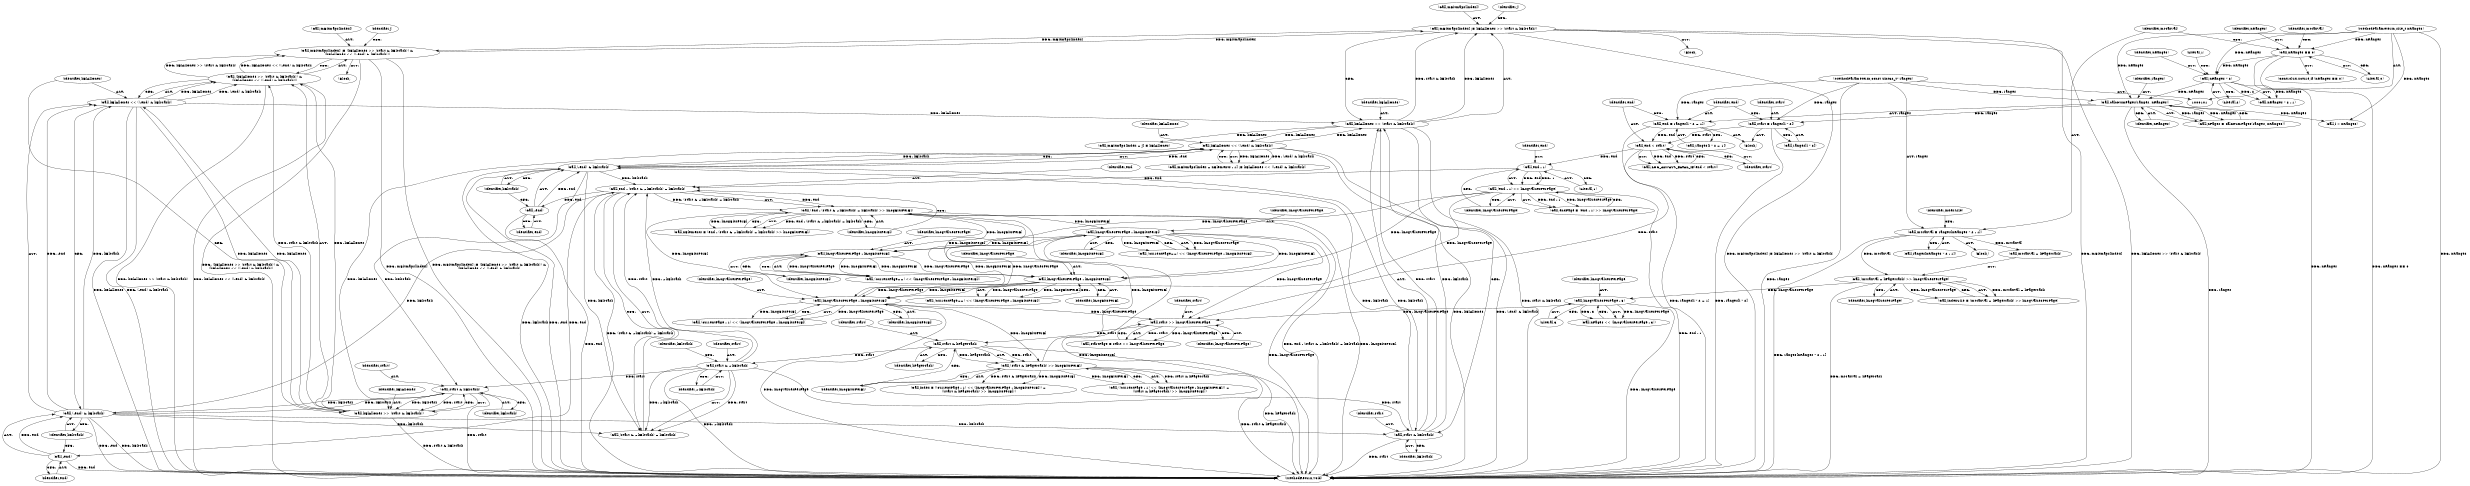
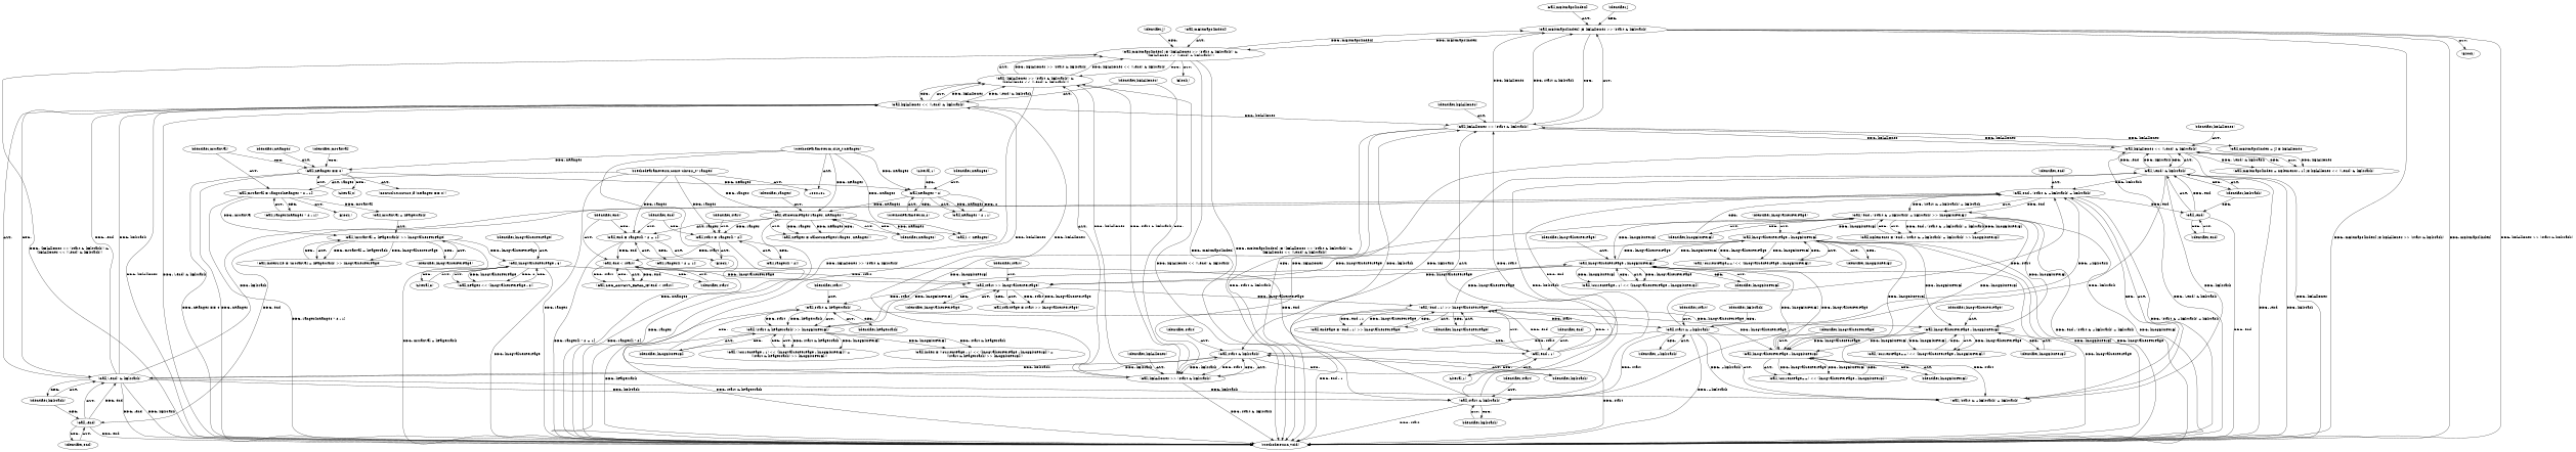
  digraph {
    n1 [label="(Call,mBitmaps[index] |= kElAllOnes >> (start & kElMask))"]
    n2 [label="(Call,mBitmaps[index] |= (kElAllOnes >> (start & kElMask)) &\n (kElAllOnes << ((-end) & kElMask)))"]
    n3 [label="(Call,kElAllOnes >> (start & kElMask))"]
    n4 [label="(MethodReturn,void)"]
    n5 [label="(Block,)"]
    n6 [label="(Call,(kElAllOnes >> (start & kElMask)) &\n (kElAllOnes << ((-end) & kElMask)))"]
    n7 [label="(Block,)"]
    n8 [label="(Call,kElAllOnes << ((-end) & kElMask))"]
    n9 [label="(Call,start & kElMask)"]
    n10 [label="(Call,mBitmaps[index + j] = kElAllOnes)"]
    n11 [label="(Call,kElAllOnes << ((-end) & kElMask))"]
    n12 [label="(Call,(-end) & kElMask)"]
    n13 [label="(Call,kElAllOnes >> (start & kElMask))"]
    n14 [label="(Call,mBitmaps[index + nElements - 1] |= kElAllOnes << ((-end) & kElMask))"]
    n15 [label="(Identifier,kElMask)"]
    n16 [label="(Call,end - (start & ~kElMask) + kElMask)"]
    n17 [label="(Call,start & kElMask)"]
    n18 [label="(Call,(start & ~kElMask) + kElMask)"]
    n19 [label="(Identifier,kElMask)"]
    n20 [label="(Call,-end)"]
    n21 [label="(Call,(end - (start & ~kElMask) + kElMask) >> kLogBitsPerEl)"]
    n22 [label="(Call,-end)"]
    n23 [label="(Call,(-end) & kElMask)"]
    n24 [label="(Identifier,kElMask)"]
    n25 [label="(Identifier,end)"]
    n26 [label="(Call,kLogValuesPerPage - kLogBitsPerEl)"]
    n27 [label="(Call,kLogValuesPerPage - kLogBitsPerEl)"]
    n28 [label="(Call,kLogValuesPerPage - kLogBitsPerEl)"]
    n29 [label="(Call,kLogValuesPerPage - kLogBitsPerEl)"]
    n30 [label="(Call,nElements = (end - (start & ~kElMask) + kElMask) >> kLogBitsPerEl)"]
    n31 [label="(Identifier,kLogBitsPerEl)"]
    n32 [label="(Identifier,end)"]
    n33 [label="(Call,end - 1)"]
    n34 [label="(Call,(end - 1) >> kLogValuesPerPage)"]
    n35 [label="(Literal,1)"]
    n36 [label="(Call,endPage = (end - 1) >> kLogValuesPerPage)"]
    n37 [label="(Identifier,kLogValuesPerPage)"]
    n38 [label="(Call,end < start)"]
    n39 [label="(Call,start >> kLogValuesPerPage)"]
    n40 [label="(Identifier,start)"]
    n41 [label="(Call,LOG_ALWAYS_FATAL_IF(end < start))"]
    n42 [label="(Call,start & kPageMask)"]
    n43 [label="(Call,startPage = start >> kLogValuesPerPage)"]
    n44 [label="(Identifier,kLogValuesPerPage)"]
    n45 [label="(Call,end = ranges[i * 2 + 1])"]
    n46 [label="(Call,ranges[i * 2 + 1])"]
    n47 [label="(Block,)"]
    n48 [label="(Call,calcNumPages(ranges, nRanges))"]
    n49 [label="(Call,start = ranges[i * 2])"]
    n50 [label="(Call,nPages = calcNumPages(ranges, nRanges))"]
    n51 [label="(Call,i < nRanges)"]
    n52 [label="(Identifier,nRanges)"]
    n53 [label="(Call,ranges[i * 2])"]
    n54 [label="(MethodParameterIn,const uint32_t* ranges)"]
    n55 [label="(Call,mMaxVal = ranges[nRanges * 2 - 1])"]
    1000101
    n57 [label="(Call,(mMaxVal + kPageMask) >> kLogValuesPerPage)"]
    n58 [label="(Call,ranges[nRanges * 2 - 1])"]
    n59 [label="(Call,mMaxVal + kPageMask)"]
    n60 [label="(Block,)"]
    n61 [label="(Call,nRanges * 2)"]
-   n62 [label="(Literal,2)"]
+   n62 [label="(MethodParameterIn,2)"]
    n63 [label="(Call,nRanges * 2 - 1)"]
    n64 [label="(Call,nRanges == 0)"]
    n65 [label="(ControlStructure,if (nRanges == 0))"]
    n66 [label="(Literal,0)"]
    n67 [label="(MethodParameterIn,size_t nRanges)"]
    n68 [label="(Call,start & ~kElMask)"]
    n69 [label="(Identifier,~kElMask)"]
    n70 [label="(Call,(start & kPageMask) >> kLogBitsPerEl)"]
    n71 [label="(Identifier,kPageMask)"]
    n72 [label="(Identifier,kLogBitsPerEl)"]
    n73 [label="(Call,index = ((currentPage - 1) << (kLogValuesPerPage - kLogBitsPerEl)) +\n ((start & kPageMask) >> kLogBitsPerEl))"]
    n74 [label="(Call,((currentPage - 1) << (kLogValuesPerPage - kLogBitsPerEl)) +\n ((start & kPageMask) >> kLogBitsPerEl))"]
    n75 [label="(Identifier,kLogBitsPerEl)"]
    n76 [label="(Call,(currentPage++) << (kLogValuesPerPage - kLogBitsPerEl))"]
    n77 [label="(Call,(currentPage - 1) << (kLogValuesPerPage - kLogBitsPerEl))"]
    n78 [label="(Identifier,kLogBitsPerEl)"]
    n79 [label="(Identifier,kLogBitsPerEl)"]
    n80 [label="(Call,(currentPage++) << (kLogValuesPerPage - kLogBitsPerEl))"]
    n81 [label="(Identifier,kLogBitsPerEl)"]
    n82 [label="(Call,(currentPage++) << (kLogValuesPerPage - kLogBitsPerEl))"]
    n83 [label="(Call,kLogValuesPerPage - 3)"]
    n84 [label="(Literal,3)"]
    n85 [label="(Call,nPages << (kLogValuesPerPage - 3))"]
    n86 [label="(Identifier,kLogValuesPerPage)"]
    n87 [label="(Call,indexSize = (mMaxVal + kPageMask) >> kLogValuesPerPage)"]
    n88 [label="(Identifier,kElMask)"]
    n89 [label="(Literal,1)"]
    n90 [label="(Identifier,start)"]
    n91 [label="(Identifier,j)"]
-   n92 [label="(Identifier,indexSize)"]
    n93 [label="(Identifier,start)"]
    n94 [label="(Identifier,start)"]
    n95 [label="(Call,mBitmaps[index])"]
    n96 [label="(Identifier,kElAllOnes)"]
    n97 [label="(Identifier,end)"]
    n98 [label="(Identifier,kLogValuesPerPage)"]
    n99 [label="(Identifier,kElAllOnes)"]
    n100 [label="(Identifier,kElMask)"]
    n101 [label="(Identifier,ranges)"]
    n102 [label="(Identifier,mMaxVal)"]
    n103 [label="(Identifier,nRanges)"]
    n104 [label="(Identifier,j)"]
    n105 [label="(Identifier,start)"]
    n106 [label="(Identifier,kLogValuesPerPage)"]
    n107 [label="(Identifier,kLogValuesPerPage)"]
    n108 [label="(Identifier,end)"]
    n109 [label="(Identifier,kLogValuesPerPage)"]
    n110 [label="(Identifier,kLogValuesPerPage)"]
    n111 [label="(Identifier,start)"]
    n112 [label="(Identifier,kElAllOnes)"]
    n113 [label="(Identifier,kElAllOnes)"]
    n114 [label="(Identifier,nRanges)"]
    n115 [label="(Call,mBitmaps[index])"]
    n116 [label="(Identifier,end)"]
    n117 [label="(Identifier,start)"]
    n118 [label="(Identifier,mMaxVal)"]
    n119 [label="(Identifier,end)"]
    n1 -> n2 [label="DDG: mBitmaps[index]"]
    n1 -> n3 [label="CFG: "]
    n1 -> n4 [label="DDG: mBitmaps[index]"]
    n1 -> n4 [label="DDG: kElAllOnes >> (start & kElMask)"]
    n1 -> n4 [label="DDG: mBitmaps[index] |= kElAllOnes >> (start & kElMask)"]
    n1 -> n5 [label="AST: "]
    n2 -> n1 [label="DDG: mBitmaps[index]"]
    n2 -> n4 [label="DDG: mBitmaps[index]"]
    n2 -> n4 [label="DDG: mBitmaps[index] |= (kElAllOnes >> (start & kElMask)) &\n (kElAllOnes << ((-end) & kElMask))"]
    n2 -> n4 [label="DDG: (kElAllOnes >> (start & kElMask)) &\n (kElAllOnes << ((-end) & kElMask))"]
    n2 -> n6 [label="CFG: "]
    n2 -> n7 [label="AST: "]
    n3 -> n1 [label="AST: "]
    n3 -> n1 [label="DDG: kElAllOnes"]
    n3 -> n1 [label="DDG: start & kElMask"]
    n3 -> n4 [label="DDG: start & kElMask"]
    n3 -> n8 [label="DDG: kElAllOnes"]
    n3 -> n9 [label="CFG: "]
    n3 -> n10 [label="DDG: kElAllOnes"]
    n6 -> n2 [label="AST: "]
    n6 -> n2 [label="DDG: kElAllOnes >> (start & kElMask)"]
    n6 -> n2 [label="DDG: kElAllOnes << ((-end) & kElMask)"]
    n6 -> n4 [label="DDG: kElAllOnes >> (start & kElMask)"]
    n6 -> n4 [label="DDG: kElAllOnes << ((-end) & kElMask)"]
    n6 -> n11 [label="CFG: "]
    n8 -> n3 [label="DDG: kElAllOnes"]
    n8 -> n4 [label="DDG: kElAllOnes"]
    n8 -> n4 [label="DDG: (-end) & kElMask"]
    n8 -> n12 [label="CFG: "]
    n8 -> n13 [label="DDG: kElAllOnes"]
    n8 -> n14 [label="AST: "]
    n8 -> n14 [label="DDG: kElAllOnes"]
    n8 -> n14 [label="DDG: (-end) & kElMask"]
    n9 -> n3 [label="AST: "]
    n9 -> n3 [label="DDG: start"]
    n9 -> n3 [label="DDG: kElMask"]
    n9 -> n4 [label="DDG: start"]
    n9 -> n12 [label="DDG: kElMask"]
    n9 -> n15 [label="CFG: "]
    n11 -> n3 [label="DDG: kElAllOnes"]
    n11 -> n4 [label="DDG: kElAllOnes"]
    n11 -> n4 [label="DDG: (-end) & kElMask"]
    n11 -> n6 [label="AST: "]
    n11 -> n6 [label="DDG: kElAllOnes"]
    n11 -> n6 [label="DDG: (-end) & kElMask"]
    n11 -> n13 [label="DDG: kElAllOnes"]
    n11 -> n23 [label="CFG: "]
    n12 -> n4 [label="DDG: -end"]
    n12 -> n4 [label="DDG: kElMask"]
    n12 -> n8 [label="AST: "]
    n12 -> n8 [label="DDG: -end"]
    n12 -> n8 [label="DDG: kElMask"]
    n12 -> n9 [label="DDG: kElMask"]
    n12 -> n16 [label="DDG: kElMask"]
    n12 -> n17 [label="DDG: kElMask"]
    n12 -> n18 [label="DDG: kElMask"]
    n12 -> n19 [label="CFG: "]
    n13 -> n4 [label="DDG: start & kElMask"]
    n13 -> n6 [label="AST: "]
    n13 -> n6 [label="DDG: kElAllOnes"]
    n13 -> n6 [label="DDG: start & kElMask"]
    n13 -> n11 [label="DDG: kElAllOnes"]
    n13 -> n17 [label="CFG: "]
    n14 -> n8 [label="CFG: "]
    n15 -> n9 [label="AST: "]
    n16 -> n4 [label="DDG: (start & ~kElMask) + kElMask"]
    n16 -> n18 [label="CFG: "]
    n16 -> n20 [label="DDG: end"]
    n16 -> n21 [label="AST: "]
    n16 -> n21 [label="DDG: end"]
    n16 -> n21 [label="DDG: (start & ~kElMask) + kElMask"]
    n16 -> n22 [label="DDG: end"]
    n17 -> n4 [label="DDG: start"]
    n17 -> n13 [label="AST: "]
    n17 -> n13 [label="DDG: start"]
    n17 -> n13 [label="DDG: kElMask"]
    n17 -> n23 [label="DDG: kElMask"]
    n17 -> n24 [label="CFG: "]
    n18 -> n16 [label="AST: "]
    n19 -> n12 [label="AST: "]
    n19 -> n20 [label="CFG: "]
    n20 -> n4 [label="DDG: end"]
    n20 -> n12 [label="AST: "]
    n20 -> n12 [label="DDG: end"]
    n20 -> n25 [label="CFG: "]
    n21 -> n4 [label="DDG: end - (start & ~kElMask) + kElMask"]
    n21 -> n4 [label="DDG: kLogBitsPerEl"]
    n21 -> n26 [label="DDG: kLogBitsPerEl"]
    n21 -> n27 [label="DDG: kLogBitsPerEl"]
    n21 -> n28 [label="DDG: kLogBitsPerEl"]
    n21 -> n29 [label="DDG: kLogBitsPerEl"]
    n21 -> n30 [label="AST: "]
    n21 -> n30 [label="DDG: end - (start & ~kElMask) + kElMask"]
    n21 -> n30 [label="DDG: kLogBitsPerEl"]
    n21 -> n31 [label="CFG: "]
    n22 -> n4 [label="DDG: end"]
    n22 -> n23 [label="AST: "]
    n22 -> n23 [label="DDG: end"]
    n22 -> n32 [label="CFG: "]
    n23 -> n4 [label="DDG: -end"]
    n23 -> n4 [label="DDG: kElMask"]
    n23 -> n9 [label="DDG: kElMask"]
    n23 -> n11 [label="AST: "]
    n23 -> n11 [label="DDG: -end"]
    n23 -> n11 [label="DDG: kElMask"]
    n23 -> n16 [label="DDG: kElMask"]
    n23 -> n17 [label="DDG: kElMask"]
    n23 -> n18 [label="DDG: kElMask"]
    n23 -> n88 [label="CFG: "]
    n24 -> n17 [label="AST: "]
    n25 -> n20 [label="AST: "]
    n26 -> n4 [label="DDG: kLogBitsPerEl"]
    n26 -> n4 [label="DDG: kLogValuesPerPage"]
    n26 -> n27 [label="DDG: kLogBitsPerEl"]
    n26 -> n28 [label="DDG: kLogBitsPerEl"]
    n26 -> n29 [label="DDG: kLogBitsPerEl"]
    n26 -> n39 [label="DDG: kLogValuesPerPage"]
    n26 -> n75 [label="CFG: "]
    n26 -> n76 [label="AST: "]
    n26 -> n76 [label="DDG: kLogValuesPerPage"]
    n26 -> n76 [label="DDG: kLogBitsPerEl"]
    n27 -> n4 [label="DDG: kLogValuesPerPage"]
    n27 -> n26 [label="DDG: kLogValuesPerPage"]
    n27 -> n39 [label="DDG: kLogValuesPerPage"]
    n27 -> n70 [label="DDG: kLogBitsPerEl"]
    n27 -> n77 [label="AST: "]
    n27 -> n77 [label="DDG: kLogValuesPerPage"]
    n27 -> n77 [label="DDG: kLogBitsPerEl"]
    n27 -> n78 [label="CFG: "]
    n28 -> n27 [label="DDG: kLogValuesPerPage"]
    n28 -> n27 [label="DDG: kLogBitsPerEl"]
    n28 -> n79 [label="CFG: "]
    n28 -> n80 [label="AST: "]
    n28 -> n80 [label="DDG: kLogValuesPerPage"]
    n28 -> n80 [label="DDG: kLogBitsPerEl"]
    n29 -> n28 [label="DDG: kLogValuesPerPage"]
    n29 -> n28 [label="DDG: kLogBitsPerEl"]
    n29 -> n81 [label="CFG: "]
    n29 -> n82 [label="AST: "]
    n29 -> n82 [label="DDG: kLogValuesPerPage"]
    n29 -> n82 [label="DDG: kLogBitsPerEl"]
    n30 -> n21 [label="CFG: "]
    n31 -> n16 [label="CFG: "]
    n31 -> n21 [label="AST: "]
    n32 -> n22 [label="AST: "]
    n33 -> n16 [label="DDG: end"]
    n33 -> n34 [label="AST: "]
    n33 -> n34 [label="DDG: end"]
    n33 -> n34 [label="DDG: 1"]
    n33 -> n35 [label="CFG: "]
    n34 -> n4 [label="DDG: end - 1"]
    n34 -> n27 [label="DDG: kLogValuesPerPage"]
    n34 -> n28 [label="DDG: kLogValuesPerPage"]
    n34 -> n29 [label="DDG: kLogValuesPerPage"]
    n34 -> n36 [label="AST: "]
    n34 -> n36 [label="DDG: end - 1"]
    n34 -> n36 [label="DDG: kLogValuesPerPage"]
    n34 -> n37 [label="CFG: "]
    n35 -> n33 [label="AST: "]
    n36 -> n34 [label="CFG: "]
    n37 -> n33 [label="CFG: "]
    n37 -> n34 [label="AST: "]
    n38 -> n33 [label="DDG: end"]
    n38 -> n39 [label="DDG: start"]
    n38 -> n40 [label="CFG: "]
    n38 -> n41 [label="AST: "]
    n38 -> n41 [label="DDG: end"]
    n38 -> n41 [label="DDG: start"]
+   n39 -> n34 [label="DDG: kLogValuesPerPage"]
    n39 -> n42 [label="DDG: start"]
    n39 -> n43 [label="AST: "]
    n39 -> n43 [label="DDG: start"]
    n39 -> n43 [label="DDG: kLogValuesPerPage"]
    n39 -> n44 [label="CFG: "]
    n40 -> n38 [label="AST: "]
    n41 -> n38 [label="CFG: "]
    n42 -> n4 [label="DDG: kPageMask"]
    n42 -> n68 [label="DDG: start"]
    n42 -> n70 [label="AST: "]
    n42 -> n70 [label="DDG: start"]
    n42 -> n70 [label="DDG: kPageMask"]
    n42 -> n71 [label="CFG: "]
    n43 -> n39 [label="CFG: "]
    n44 -> n39 [label="AST: "]
    n45 -> n4 [label="DDG: ranges[i * 2 + 1]"]
    n45 -> n38 [label="DDG: end"]
    n45 -> n46 [label="CFG: "]
    n45 -> n47 [label="AST: "]
    n46 -> n45 [label="AST: "]
    n48 -> n4 [label="DDG: ranges"]
    n48 -> n45 [label="AST: ranges"]
    n48 -> n49 [label="DDG: ranges"]
    n48 -> n50 [label="AST: "]
    n48 -> n50 [label="DDG: ranges"]
    n48 -> n50 [label="DDG: nRanges"]
    n48 -> n51 [label="DDG: nRanges"]
    n48 -> n52 [label="CFG: "]
    n49 -> n4 [label="DDG: ranges[i * 2]"]
    n49 -> n38 [label="DDG: start"]
    n49 -> n47 [label="AST: "]
    n49 -> n53 [label="CFG: "]
    n50 -> n48 [label="CFG: "]
    n52 -> n48 [label="AST: "]
    n53 -> n49 [label="AST: "]
    n54 -> n4 [label="DDG: ranges"]
    n54 -> n45 [label="DDG: ranges"]
    n54 -> n48 [label="DDG: ranges"]
    n54 -> n49 [label="DDG: ranges"]
    n54 -> n55 [label="AST: ranges"]
    n54 -> 1000101 [label="AST: "]
    n55 -> n4 [label="DDG: ranges[nRanges * 2 - 1]"]
    n55 -> n57 [label="DDG: mMaxVal"]
    n55 -> n58 [label="CFG: "]
    n55 -> n59 [label="DDG: mMaxVal"]
    n55 -> n60 [label="AST: "]
    n57 -> n4 [label="DDG: mMaxVal + kPageMask"]
    n57 -> n83 [label="DDG: kLogValuesPerPage"]
    n57 -> n86 [label="CFG: "]
    n57 -> n87 [label="AST: "]
    n57 -> n87 [label="DDG: mMaxVal + kPageMask"]
    n57 -> n87 [label="DDG: kLogValuesPerPage"]
    n58 -> n55 [label="AST: "]
    n59 -> n57 [label="AST: "]
    n61 -> n48 [label="DDG: nRanges"]
    n61 -> n62 [label="CFG: "]
    n61 -> n63 [label="AST: "]
    n61 -> n63 [label="DDG: nRanges"]
    n61 -> n63 [label="DDG: 2"]
    n62 -> n61 [label="AST: "]
    n64 -> n4 [label="DDG: nRanges"]
    n64 -> n4 [label="DDG: nRanges == 0"]
    n64 -> n61 [label="DDG: nRanges"]
    n64 -> n65 [label="AST: "]
    n64 -> n66 [label="CFG: "]
    n66 -> n64 [label="AST: "]
    n67 -> n4 [label="DDG: nRanges"]
    n67 -> n48 [label="DDG: nRanges"]
    n67 -> n51 [label="DDG: nRanges"]
    n67 -> 1000101 [label="AST: "]
    n67 -> n61 [label="DDG: nRanges"]
    n67 -> n64 [label="DDG: nRanges"]
    n68 -> n4 [label="DDG: ~kElMask"]
    n68 -> n9 [label="DDG: start"]
    n68 -> n16 [label="DDG: start"]
    n68 -> n16 [label="DDG: ~kElMask"]
    n68 -> n17 [label="DDG: start"]
    n68 -> n18 [label="AST: "]
    n68 -> n18 [label="DDG: start"]
    n68 -> n18 [label="DDG: ~kElMask"]
    n68 -> n69 [label="CFG: "]
    n69 -> n68 [label="AST: "]
    n70 -> n4 [label="DDG: start & kPageMask"]
    n70 -> n21 [label="DDG: kLogBitsPerEl"]
    n70 -> n72 [label="CFG: "]
    n70 -> n73 [label="DDG: start & kPageMask"]
    n70 -> n73 [label="DDG: kLogBitsPerEl"]
    n70 -> n74 [label="AST: "]
    n70 -> n74 [label="DDG: start & kPageMask"]
    n70 -> n74 [label="DDG: kLogBitsPerEl"]
    n71 -> n42 [label="AST: "]
    n72 -> n42 [label="CFG: "]
    n72 -> n70 [label="AST: "]
    n74 -> n70 [label="CFG: "]
    n75 -> n26 [label="AST: "]
    n76 -> n26 [label="CFG: "]
    n77 -> n27 [label="CFG: "]
    n78 -> n27 [label="AST: "]
    n79 -> n28 [label="AST: "]
    n80 -> n28 [label="CFG: "]
    n81 -> n29 [label="AST: "]
    n82 -> n29 [label="CFG: "]
    n83 -> n4 [label="DDG: kLogValuesPerPage"]
    n83 -> n39 [label="DDG: kLogValuesPerPage"]
    n83 -> n84 [label="CFG: "]
    n83 -> n85 [label="AST: "]
    n83 -> n85 [label="DDG: kLogValuesPerPage"]
    n83 -> n85 [label="DDG: 3"]
    n84 -> n83 [label="AST: "]
    n85 -> n83 [label="CFG: "]
    n86 -> n57 [label="AST: "]
    n87 -> n57 [label="CFG: "]
    n88 -> n22 [label="CFG: "]
    n88 -> n23 [label="AST: "]
    n89 -> n61 [label="CFG: "]
    n90 -> n49 [label="AST: "]
    n91 -> n2 [label="CFG: "]
-   n92 -> n55 [label="CFG: "]
    n93 -> n39 [label="AST: "]
    n94 -> n17 [label="AST: "]
    n95 -> n1 [label="AST: "]
    n96 -> n3 [label="AST: "]
    n97 -> n45 [label="AST: "]
    n97 -> n49 [label="CFG: "]
    n98 -> n28 [label="AST: "]
    n99 -> n13 [label="AST: "]
    n100 -> n68 [label="CFG: "]
    n101 -> n48 [label="AST: "]
    n102 -> n55 [label="AST: "]
    n102 -> n64 [label="CFG: "]
    n103 -> n64 [label="AST: "]
    n104 -> n1 [label="CFG: "]
    n105 -> n68 [label="AST: "]
    n106 -> n29 [label="AST: "]
    n107 -> n83 [label="AST: "]
    n108 -> n38 [label="AST: "]
    n108 -> n45 [label="CFG: "]
    n109 -> n26 [label="AST: "]
    n110 -> n27 [label="AST: "]
    n111 -> n9 [label="AST: "]
    n112 -> n8 [label="AST: "]
    n113 -> n11 [label="AST: "]
    n113 -> n13 [label="CFG: "]
    n114 -> n61 [label="AST: "]
    n115 -> n2 [label="AST: "]
    n116 -> n16 [label="AST: "]
    n117 -> n42 [label="AST: "]
    n118 -> n64 [label="CFG: "]
    n119 -> n33 [label="AST: "]
  }
